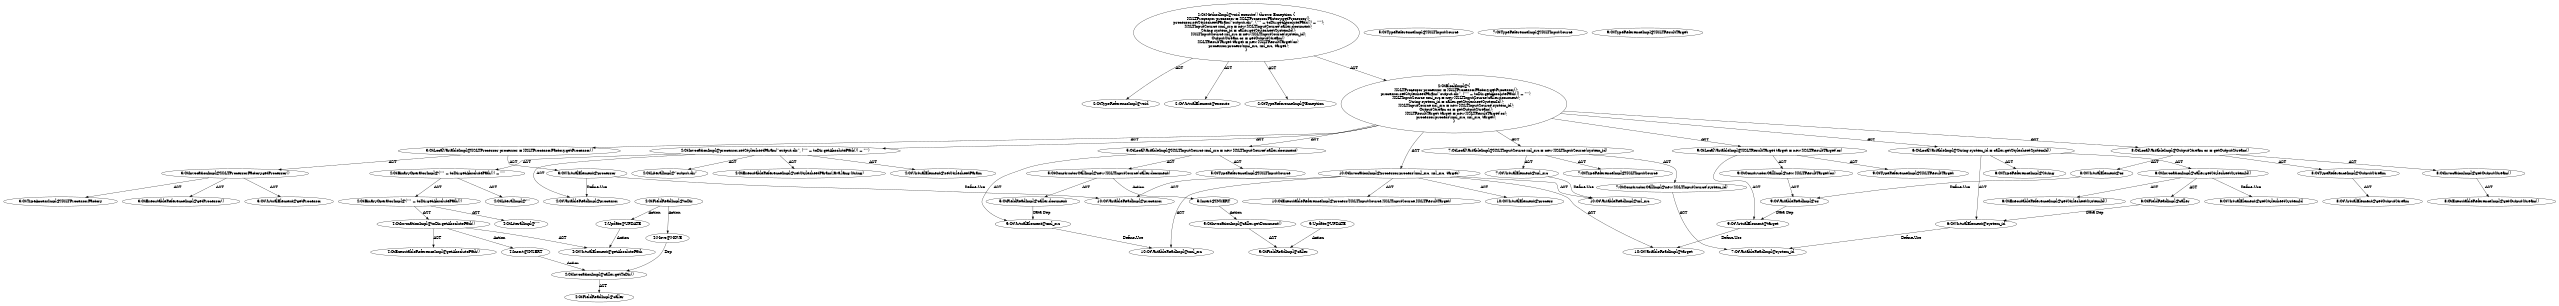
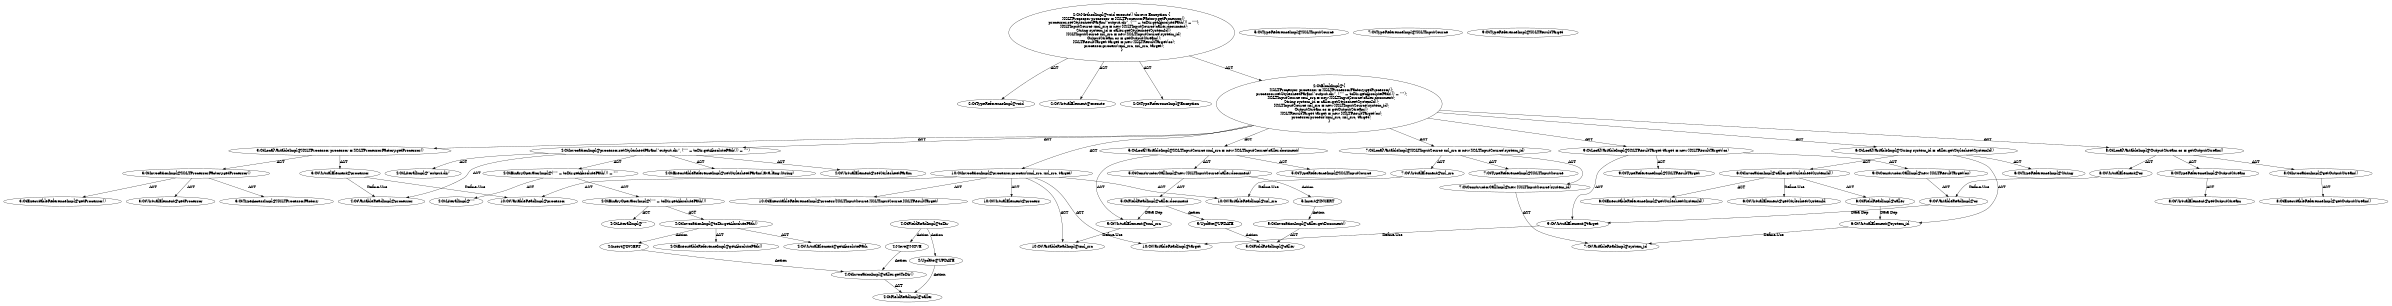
  digraph {
    node [shape=ellipse]
    n1 [label="2:CtTypeReferenceImpl@void"]
    n2 [label="2:CtVirtualElement@execute"]
    n3 [label="2:CtTypeReferenceImpl@Exception"]
    n4 [label="3:CtExecutableReferenceImpl@getProcessor()"]
    n5 [label="3:CtVirtualElement@getProcessor"]
    n6 [label="3:CtTypeAccessImpl@XSLTProcessorFactory"]
    n7 [label="3:CtInvocationImpl@XSLTProcessorFactory.getProcessor()"]
    n8 [label="3:CtVirtualElement@processor"]
    n9 [label="4:CtVariableReadImpl@processor"]
    n10 [label="10:CtVariableReadImpl@processor"]
    n11 [label="3:CtLocalVariableImpl@XSLTProcessor processor = XSLTProcessorFactory.getProcessor()"]
    n12 [label="4:CtExecutableReferenceImpl@setStylesheetParam(java.lang.String)"]
    n13 [label="4:CtVirtualElement@setStylesheetParam"]
    n14 [label="4:CtLiteralImpl@\"output.dir\""]
    n15 [label="4:CtLiteralImpl@\"'\""]
    n16 [label="4:CtExecutableReferenceImpl@getAbsolutePath()"]
    n17 [label="4:CtVirtualElement@getAbsolutePath"]
    n18 [label="4:CtFieldReadImpl@toDir"]
    n19 [label="4:Update@UPDATE"]
    n20 [label="4:Move@MOVE"]
    n21 [label="4:CtFieldReadImpl@caller"]
    n22 [label="4:CtInvocationImpl@caller.getToDir()"]
    n23 [label="4:CtInvocationImpl@toDir.getAbsolutePath()"]
    n24 [label="4:Insert@INSERT"]
    n25 [label="4:CtBinaryOperatorImpl@(\"'\" + toDir.getAbsolutePath())"]
    n26 [label="4:CtLiteralImpl@\"'\""]
    n27 [label="4:CtBinaryOperatorImpl@(\"'\" + toDir.getAbsolutePath()) + \"'\""]
    n28 [label="4:CtInvocationImpl@processor.setStylesheetParam(\"output.dir\", (\"'\" + toDir.getAbsolutePath()) + \"'\")"]
    n29 [label="5:CtTypeReferenceImpl@XSLTInputSource"]
    n30 [label="5:CtTypeReferenceImpl@XSLTInputSource"]
    n31 [label="5:CtFieldReadImpl@caller.document"]
    n32 [label="5:CtVirtualElement@xml_src"]
    n33 [label="5:Update@UPDATE"]
    n34 [label="10:CtVariableReadImpl@xml_src"]
    n35 [label="5:CtFieldReadImpl@caller"]
    n36 [label="5:CtConstructorCallImpl@new XSLTInputSource(caller.document)"]
    n37 [label="5:Insert@INSERT"]
    n38 [label="5:CtInvocationImpl@caller.getDocument()"]
    n39 [label="5:CtLocalVariableImpl@XSLTInputSource xml_src = new XSLTInputSource(caller.document)"]
    n40 [label="6:CtTypeReferenceImpl@String"]
    n41 [label="6:CtExecutableReferenceImpl@getStylesheetSystemId()"]
    n42 [label="6:CtVirtualElement@getStylesheetSystemId"]
    n43 [label="6:CtFieldReadImpl@caller"]
    n44 [label="6:CtVirtualElement@system_id"]
    n45 [label="7:CtVariableReadImpl@system_id"]
    n46 [label="6:CtInvocationImpl@caller.getStylesheetSystemId()"]
    n47 [label="6:CtLocalVariableImpl@String system_id = caller.getStylesheetSystemId()"]
    n48 [label="7:CtTypeReferenceImpl@XSLTInputSource"]
    n49 [label="7:CtTypeReferenceImpl@XSLTInputSource"]
    n50 [label="7:CtVirtualElement@xsl_src"]
    n51 [label="10:CtVariableReadImpl@xsl_src"]
    n52 [label="7:CtConstructorCallImpl@new XSLTInputSource(system_id)"]
    n53 [label="7:CtLocalVariableImpl@XSLTInputSource xsl_src = new XSLTInputSource(system_id)"]
    n54 [label="8:CtTypeReferenceImpl@OutputStream"]
    n55 [label="8:CtVirtualElement@getOutputStream"]
    n56 [label="8:CtExecutableReferenceImpl@getOutputStream()"]
    n57 [label="8:CtInvocationImpl@getOutputStream()"]
    n58 [label="8:CtVirtualElement@os"]
    n59 [label="9:CtVariableReadImpl@os"]
    n60 [label="9:CtVirtualElement@target"]
    n61 [label="8:CtLocalVariableImpl@OutputStream os = getOutputStream()"]
    n62 [label="9:CtTypeReferenceImpl@XSLTResultTarget"]
    n63 [label="9:CtTypeReferenceImpl@XSLTResultTarget"]
    n64 [label="10:CtVariableReadImpl@target"]
    n65 [label="9:CtConstructorCallImpl@new XSLTResultTarget(os)"]
    n66 [label="9:CtLocalVariableImpl@XSLTResultTarget target = new XSLTResultTarget(os)"]
    n67 [label="10:CtExecutableReferenceImpl@process(XSLTInputSource,XSLTInputSource,XSLTResultTarget)"]
    n68 [label="10:CtVirtualElement@process"]
    n69 [label="10:CtInvocationImpl@processor.process(xml_src, xsl_src, target)"]
    n70 [label="2:CtBlockImpl@\{\n    XSLTProcessor processor = XSLTProcessorFactory.getProcessor();\n    processor.setStylesheetParam(\"output.dir\", (\"'\" + toDir.getAbsolutePath()) + \"'\");\n    XSLTInputSource xml_src = new XSLTInputSource(caller.document);\n    String system_id = caller.getStylesheetSystemId();\n    XSLTInputSource xsl_src = new XSLTInputSource(system_id);\n    OutputStream os = getOutputStream();\n    XSLTResultTarget target = new XSLTResultTarget(os);\n    processor.process(xml_src, xsl_src, target);\n\}"]
    n71 [label="2:CtMethodImpl@void execute() throws Exception \{\n    XSLTProcessor processor = XSLTProcessorFactory.getProcessor();\n    processor.setStylesheetParam(\"output.dir\", (\"'\" + toDir.getAbsolutePath()) + \"'\");\n    XSLTInputSource xml_src = new XSLTInputSource(caller.document);\n    String system_id = caller.getStylesheetSystemId();\n    XSLTInputSource xsl_src = new XSLTInputSource(system_id);\n    OutputStream os = getOutputStream();\n    XSLTResultTarget target = new XSLTResultTarget(os);\n    processor.process(xml_src, xsl_src, target);\n\}"]
    n7 -> n4 [label=AST]
    n7 -> n5 [label=AST]
    n7 -> n6 [label=AST]
    n8 -> n9 [label="Define-Use"]
    n8 -> n10 [label="Define-Use"]
    n11 -> n7 [label=AST]
    n11 -> n8 [label=AST]
    n18 -> n19 [label=Action]
    n18 -> n20 [label=Action]
-   n19 -> n17 [label=Action]
-   n20 -> n22 [label=Dep]
+   n19 -> n21 [label=Action]
+   n20 -> n22 [label=Action]
    n22 -> n21 [label=AST]
    n23 -> n16 [label=AST]
    n23 -> n17 [label=AST]
    n23 -> n24 [label=Action]
    n24 -> n22 [label=Action]
    n25 -> n15 [label=AST]
    n25 -> n23 [label=AST]
    n27 -> n25 [label=AST]
    n27 -> n26 [label=AST]
    n28 -> n9 [label=AST]
    n28 -> n12 [label=AST]
    n28 -> n13 [label=AST]
    n28 -> n14 [label=AST]
    n28 -> n27 [label=AST]
    n31 -> n32 [label="Data Dep"]
+   n31 -> n33 [label=Action]
    n32 -> n34 [label="Define-Use"]
    n33 -> n35 [label=Action]
    n36 -> n31 [label=AST]
    n36 -> n37 [label=Action]
    n37 -> n38 [label=Action]
    n38 -> n35 [label=AST]
    n39 -> n29 [label=AST]
    n39 -> n32 [label=AST]
    n39 -> n36 [label=AST]
    n43 -> n44 [label="Data Dep"]
    n44 -> n45 [label="Define-Use"]
    n46 -> n41 [label=AST]
    n46 -> n42 [label="Define-Use"]
    n46 -> n43 [label=AST]
    n47 -> n40 [label=AST]
    n47 -> n44 [label=AST]
    n47 -> n46 [label=AST]
    n50 -> n51 [label="Define-Use"]
    n52 -> n45 [label=AST]
    n53 -> n48 [label=AST]
    n53 -> n50 [label=AST]
    n53 -> n52 [label=AST]
    n54 -> n55 [label=AST]
    n57 -> n56 [label=AST]
    n58 -> n59 [label="Define-Use"]
    n59 -> n60 [label="Data Dep"]
    n60 -> n64 [label="Define-Use"]
    n61 -> n54 [label=AST]
    n61 -> n57 [label=AST]
    n61 -> n58 [label=AST]
    n65 -> n59 [label=AST]
    n66 -> n60 [label=AST]
    n66 -> n62 [label=AST]
    n66 -> n65 [label=AST]
    n69 -> n10 [label=AST]
    n69 -> n34 [label=AST]
    n69 -> n51 [label=AST]
    n69 -> n64 [label=AST]
    n69 -> n67 [label=AST]
    n69 -> n68 [label=AST]
    n70 -> n11 [label=AST]
    n70 -> n28 [label=AST]
    n70 -> n39 [label=AST]
    n70 -> n47 [label=AST]
    n70 -> n53 [label=AST]
    n70 -> n61 [label=AST]
    n70 -> n66 [label=AST]
    n70 -> n69 [label=AST]
    n71 -> n1 [label=AST]
    n71 -> n2 [label=AST]
    n71 -> n3 [label=AST]
    n71 -> n70 [label=AST]
  }
